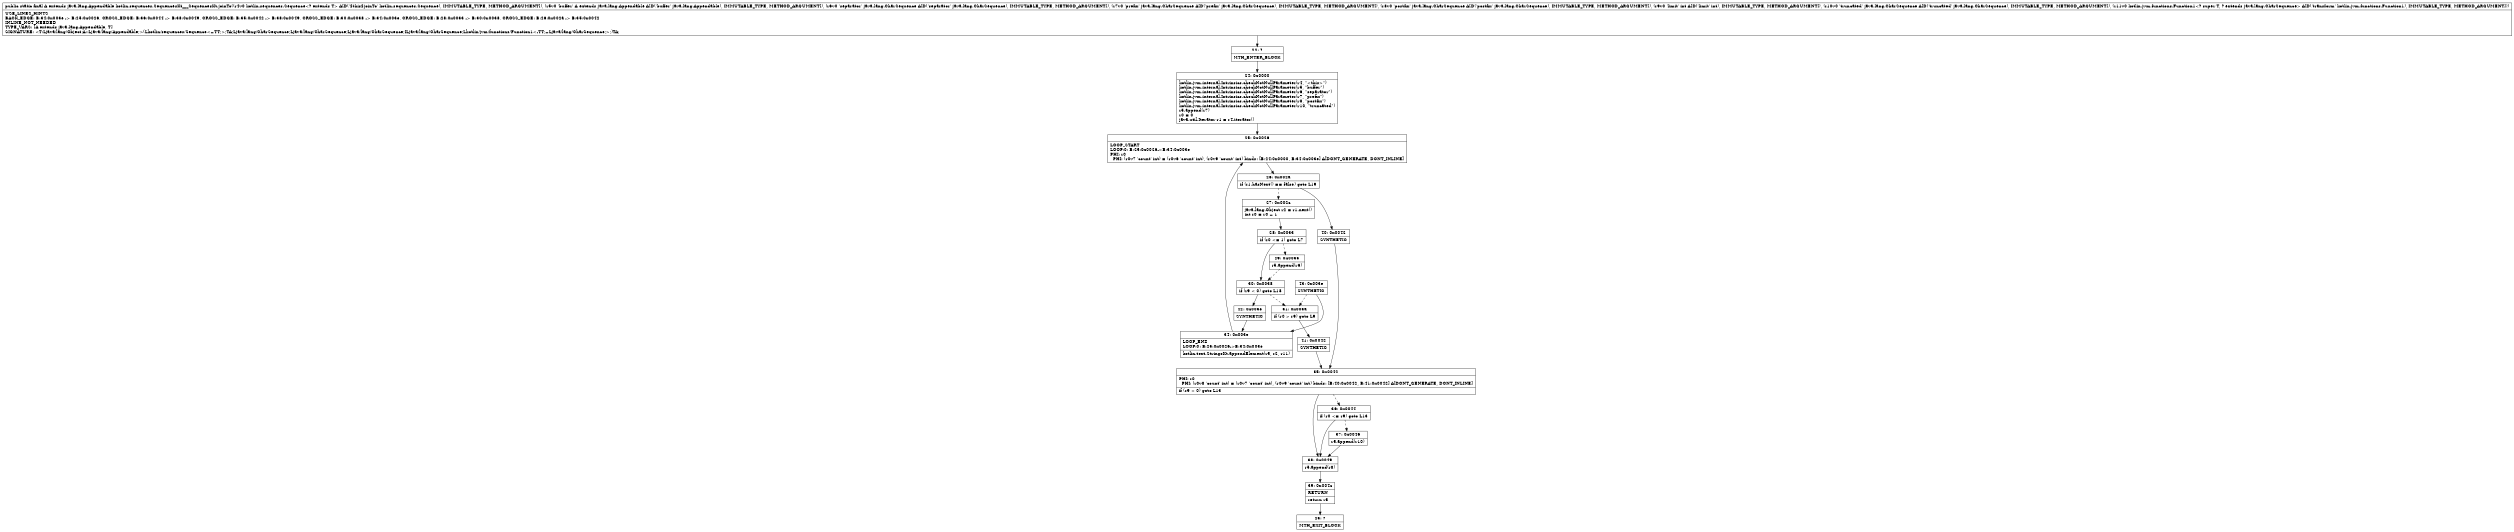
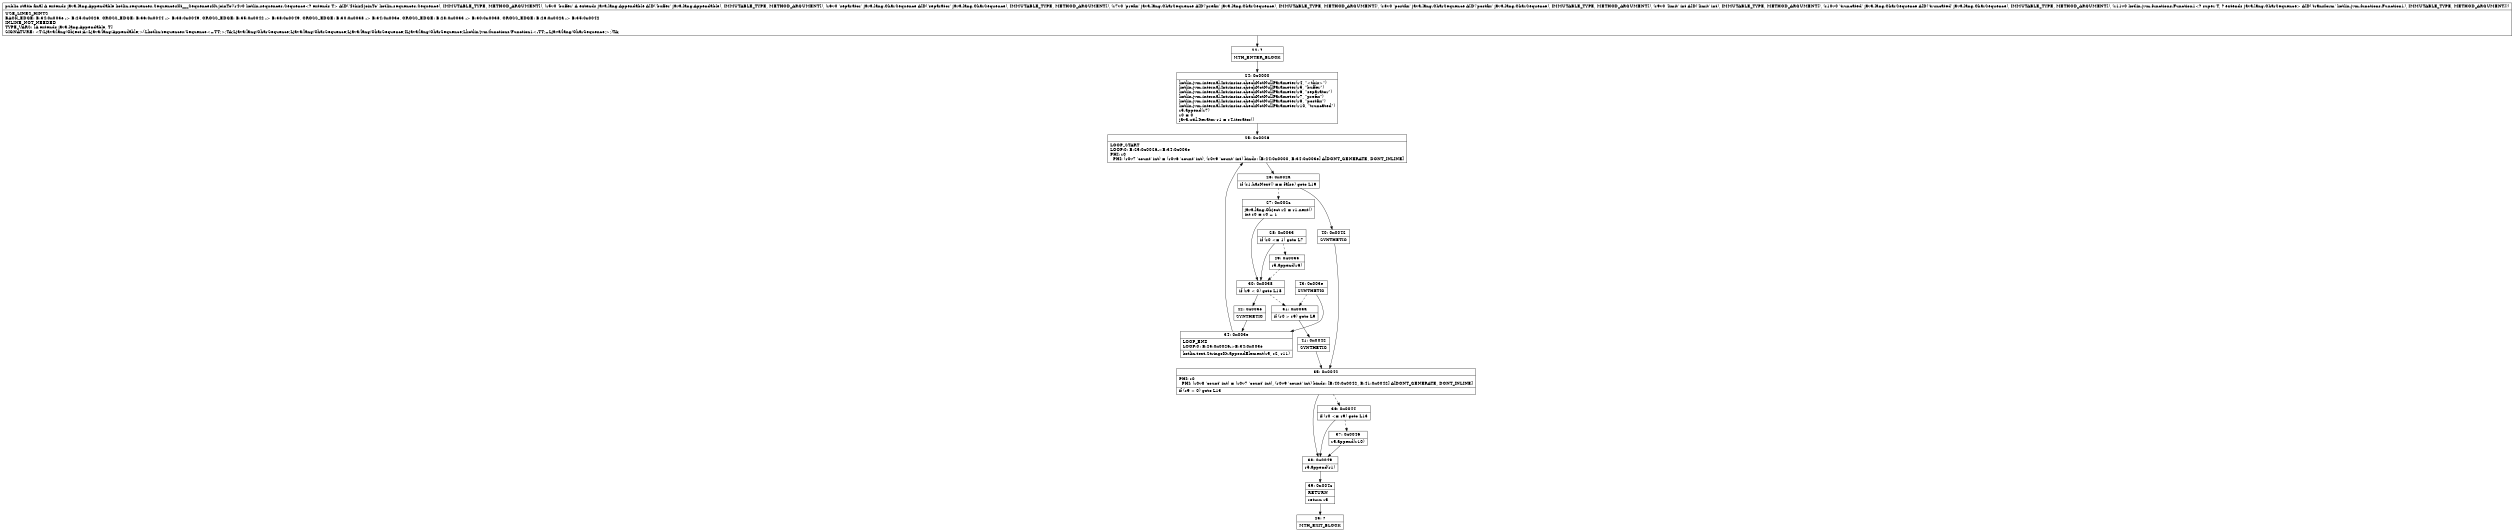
  digraph {
    node [shape=record]
    n1 [label="{22\:\ ?|MTH_ENTER_BLOCK\l}"]
    n2 [label="{24\:\ 0x0000|kotlin.jvm.internal.Intrinsics.checkNotNullParameter(r4, \"\<this\>\")\lkotlin.jvm.internal.Intrinsics.checkNotNullParameter(r5, \"buffer\")\lkotlin.jvm.internal.Intrinsics.checkNotNullParameter(r6, \"separator\")\lkotlin.jvm.internal.Intrinsics.checkNotNullParameter(r7, \"prefix\")\lkotlin.jvm.internal.Intrinsics.checkNotNullParameter(r8, \"postfix\")\lkotlin.jvm.internal.Intrinsics.checkNotNullParameter(r10, \"truncated\")\lr5.append(r7)\lr0 = 0\ljava.util.Iterator r1 = r4.iterator()\l}"]
    n3 [label="{25\:\ 0x0026|LOOP_START\lLOOP:0: B:25:0x0026\-\>B:34:0x003e\lPHI: r0 \l  PHI: (r0v7 'count' int) = (r0v6 'count' int), (r0v9 'count' int) binds: [B:24:0x0000, B:34:0x003e] A[DONT_GENERATE, DONT_INLINE]\l}"]
    n4 [label="{26\:\ 0x002a|if (r1.hasNext() == false) goto L19\l}"]
    n5 [label="{27\:\ 0x002c|java.lang.Object r2 = r1.next()\lint r0 = r0 + 1\l}"]
    n6 [label="{40\:\ 0x0042|SYNTHETIC\l}"]
    n7 [label="{28\:\ 0x0033|if (r0 \<= 1) goto L7\l}"]
    n8 [label="{35\:\ 0x0042|PHI: r0 \l  PHI: (r0v8 'count' int) = (r0v7 'count' int), (r0v9 'count' int) binds: [B:40:0x0042, B:41:0x0042] A[DONT_GENERATE, DONT_INLINE]\l|if (r9 \< 0) goto L13\l}"]
    n9 [label="{29\:\ 0x0035|r5.append(r6)\l}"]
    n10 [label="{30\:\ 0x0038|if (r9 \< 0) goto L18\l}"]
    n11 [label="{31\:\ 0x003a|if (r0 \> r9) goto L9\l}"]
    n12 [label="{42\:\ 0x003e|SYNTHETIC\l}"]
    n13 [label="{41\:\ 0x0042|SYNTHETIC\l}"]
    n14 [label="{34\:\ 0x003e|LOOP_END\lLOOP:0: B:25:0x0026\-\>B:34:0x003e\l|kotlin.text.StringsKt.appendElement(r5, r2, r11)\l}"]
    n15 [label="{43\:\ 0x003e|SYNTHETIC\l}"]
    n16 [label="{36\:\ 0x0044|if (r0 \<= r9) goto L13\l}"]
-   n17 [label="{38\:\ 0x0049|r5.append(r8)\l}"]
+   n17 [label="{38\:\ 0x0049|r5.append(r1)\l}"]
    n18 [label="{37\:\ 0x0046|r5.append(r10)\l}"]
    n19 [label="{39\:\ 0x004c|RETURN\l|return r5\l}"]
    n20 [label="{23\:\ ?|MTH_EXIT_BLOCK\l}"]
    n21 [label="{public static final A extends java.lang.Appendable kotlin.sequences.SequencesKt___SequencesKt.joinTo((r4v0 kotlin.sequences.Sequence\<? extends T\> A[D('$this$joinTo' kotlin.sequences.Sequence), IMMUTABLE_TYPE, METHOD_ARGUMENT]), (r5v0 'buffer' A extends java.lang.Appendable A[D('buffer' java.lang.Appendable), IMMUTABLE_TYPE, METHOD_ARGUMENT]), (r6v0 'separator' java.lang.CharSequence A[D('separator' java.lang.CharSequence), IMMUTABLE_TYPE, METHOD_ARGUMENT]), (r7v0 'prefix' java.lang.CharSequence A[D('prefix' java.lang.CharSequence), IMMUTABLE_TYPE, METHOD_ARGUMENT]), (r8v0 'postfix' java.lang.CharSequence A[D('postfix' java.lang.CharSequence), IMMUTABLE_TYPE, METHOD_ARGUMENT]), (r9v0 'limit' int A[D('limit' int), IMMUTABLE_TYPE, METHOD_ARGUMENT]), (r10v0 'truncated' java.lang.CharSequence A[D('truncated' java.lang.CharSequence), IMMUTABLE_TYPE, METHOD_ARGUMENT]), (r11v0 kotlin.jvm.functions.Function1\<? super T, ? extends java.lang.CharSequence\> A[D('transform' kotlin.jvm.functions.Function1), IMMUTABLE_TYPE, METHOD_ARGUMENT]))  | USE_LINES_HINTS\lBACK_EDGE: B:34:0x003e \-\> B:25:0x0026, CROSS_EDGE: B:36:0x0044 \-\> B:38:0x0049, CROSS_EDGE: B:35:0x0042 \-\> B:38:0x0049, CROSS_EDGE: B:30:0x0038 \-\> B:34:0x003e, CROSS_EDGE: B:28:0x0033 \-\> B:30:0x0038, CROSS_EDGE: B:26:0x002a \-\> B:35:0x0042\lINLINE_NOT_NEEDED\lTYPE_VARS: [A extends java.lang.Appendable, T]\lSIGNATURE: \<T:Ljava\/lang\/Object;A::Ljava\/lang\/Appendable;\>(Lkotlin\/sequences\/Sequence\<+TT;\>;TA;Ljava\/lang\/CharSequence;Ljava\/lang\/CharSequence;Ljava\/lang\/CharSequence;ILjava\/lang\/CharSequence;Lkotlin\/jvm\/functions\/Function1\<\-TT;+Ljava\/lang\/CharSequence;\>;)TA;\l}"]
    n1 -> n2
    n2 -> n3
    n3 -> n4
    n4 -> n5 [style=dashed]
    n4 -> n6
-   n5 -> n7
+   n5 -> n10
    n6 -> n8
    n7 -> n9 [style=dashed]
    n7 -> n10
    n8 -> n16 [style=dashed]
    n8 -> n17
    n9 -> n10 [style=dashed]
    n10 -> n11 [style=dashed]
    n10 -> n12
    n11 -> n13
    n12 -> n14
    n13 -> n8
    n14 -> n3
    n15 -> n11 [style=dashed]
    n15 -> n14
    n16 -> n17
    n16 -> n18 [style=dashed]
    n17 -> n19
    n18 -> n17
    n19 -> n20
    n21 -> n1
  }
